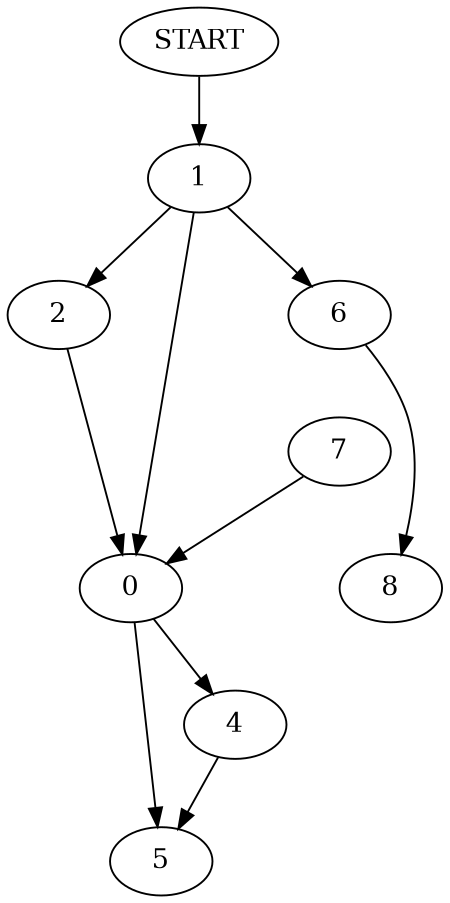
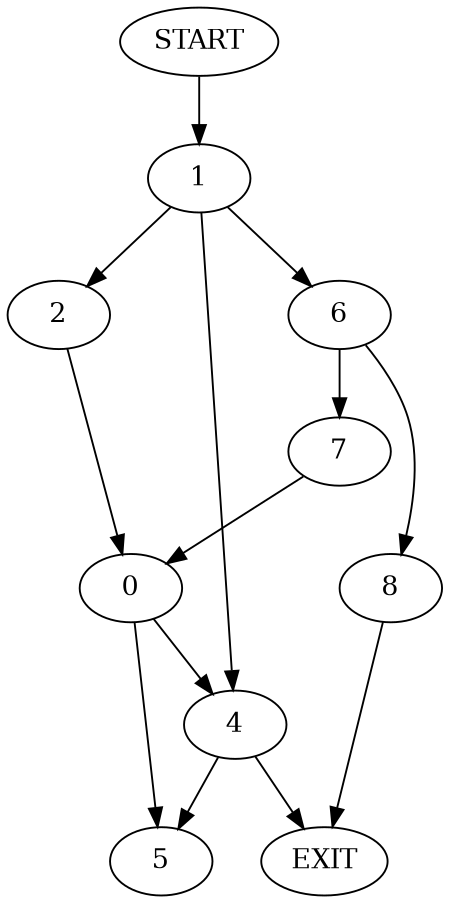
  digraph {
    n1 [label=START]
    1
    2
    n4 [label=0]
    6
+   n6 [label=EXIT]
    4
    5
    7
    8
    n1 -> 1
    1 -> 2
-   1 -> n4
+   1 -> 4
    1 -> 6
    2 -> n4
    n4 -> 4
    n4 -> 5
+   6 -> 7
    6 -> 8
+   4 -> n6
    4 -> 5
    7 -> n4
+   8 -> n6
  }
